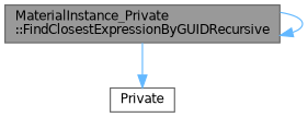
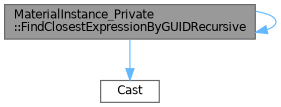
  digraph {
    rankdir=TB
    node [fontname=Helvetica fontsize=10 shape=box style=filled]
    edge [color=steelblue1 fontname=Helvetica fontsize=10 labelfontname=Helvetica labelfontsize=10 style=solid]
    n1 [color=gray40 fillcolor=grey60 fontcolor=black height=0.2 label="MaterialInstance_Private\l::FindClosestExpressionByGUIDRecursive" width=0.4]
-   n2 [color=grey40 fillcolor=white height=0.2 label=Private width=0.4]
+   n2 [color=grey40 fillcolor=white height=0.2 label=Cast width=0.4]
    n1 -> n1
    n1 -> n2
  }
